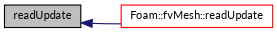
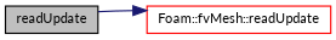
  digraph {
    rankdir=LR
    fontname=Lato
    node [fontname=Lato fontsize=10 shape=record]
    n1 [color=black fillcolor=grey75 fontcolor=black height=0.2 label=readUpdate style=filled width=0.4]
    n2 [color=red height=0.2 label="Foam::fvMesh::readUpdate" width=0.4]
-   n1 -> n2 [color=midnightblue dir=back fontname=Lato fontsize=10 labelfontname=FreeSans labelfontsize=10 style=solid]
+   n2 -> n1 [color=midnightblue dir=back fontname=Lato fontsize=10 labelfontname=FreeSans labelfontsize=10 style=solid]
  }
